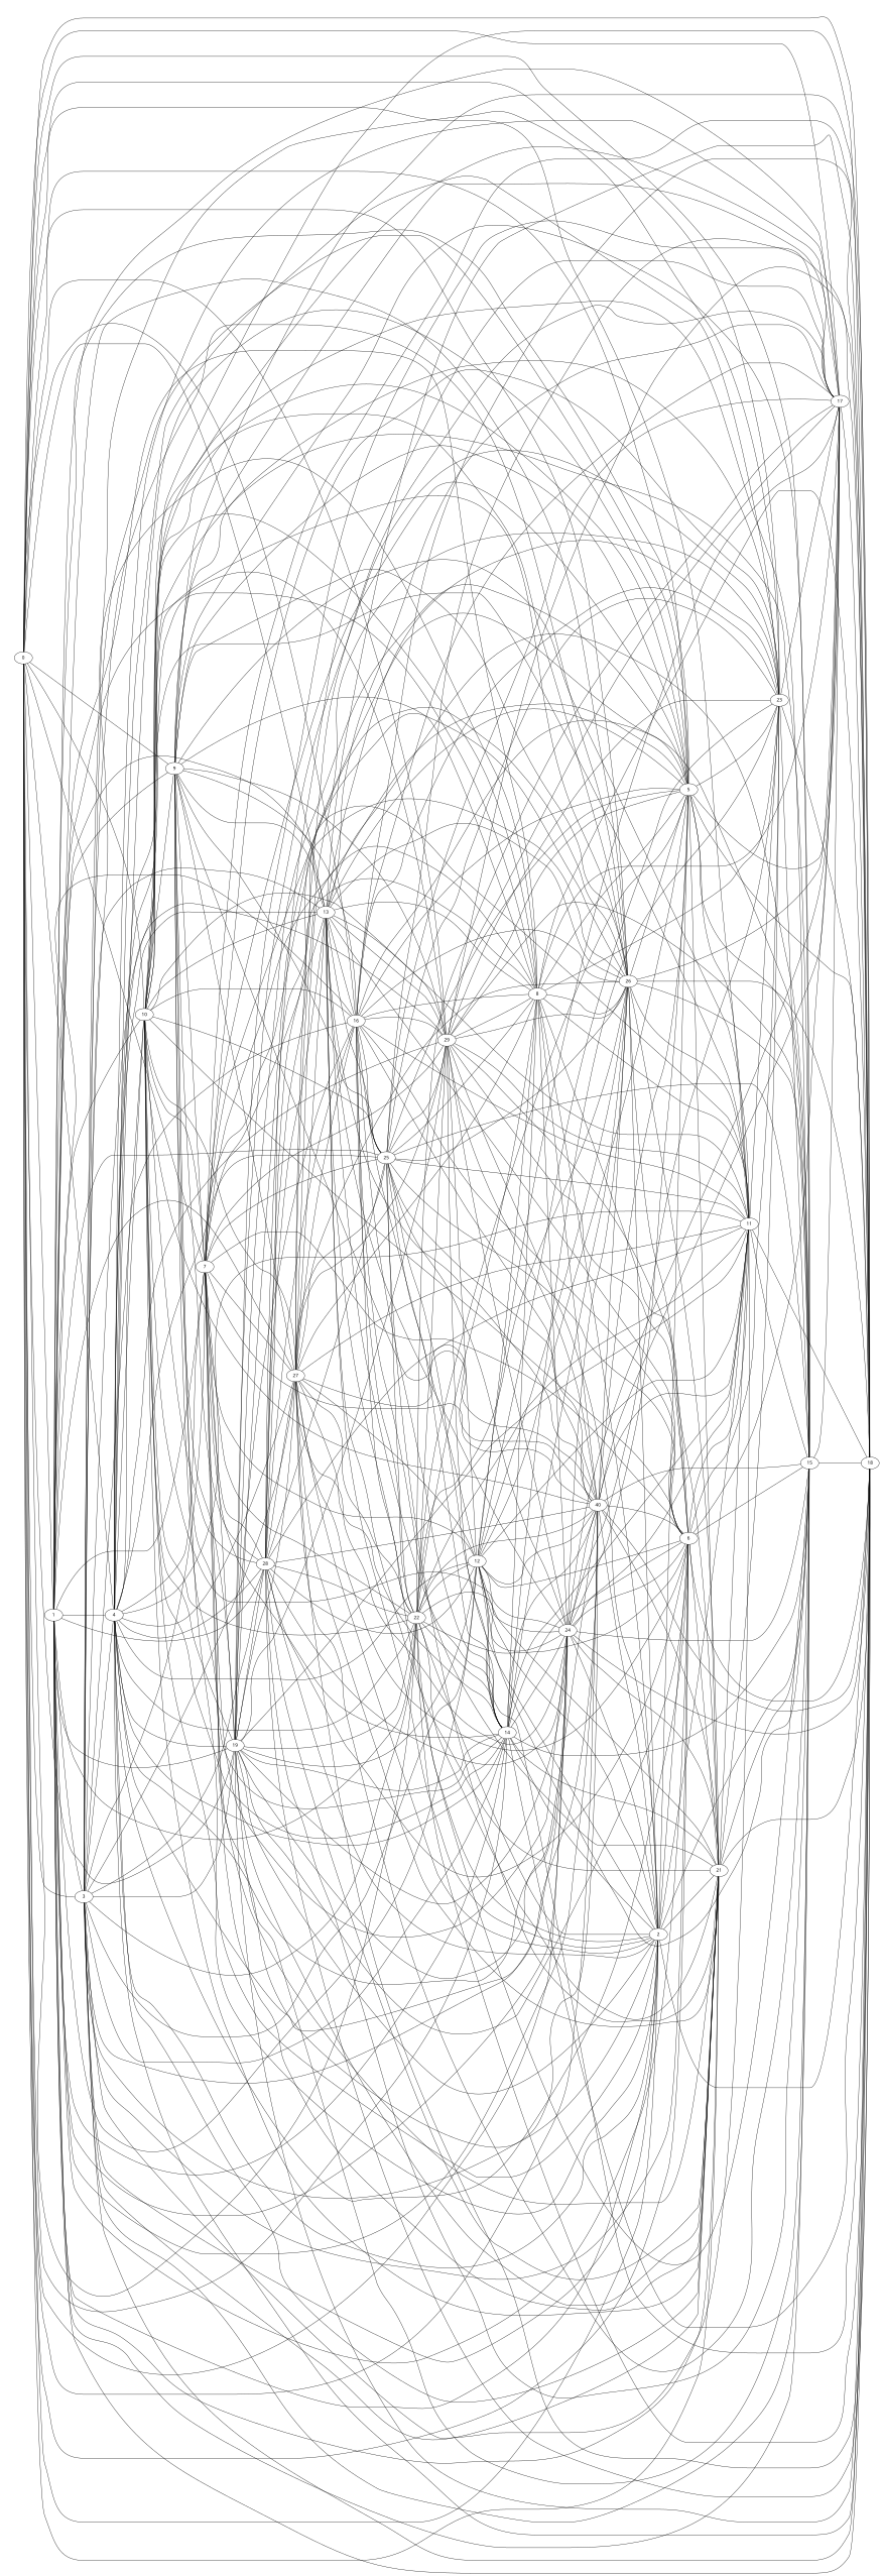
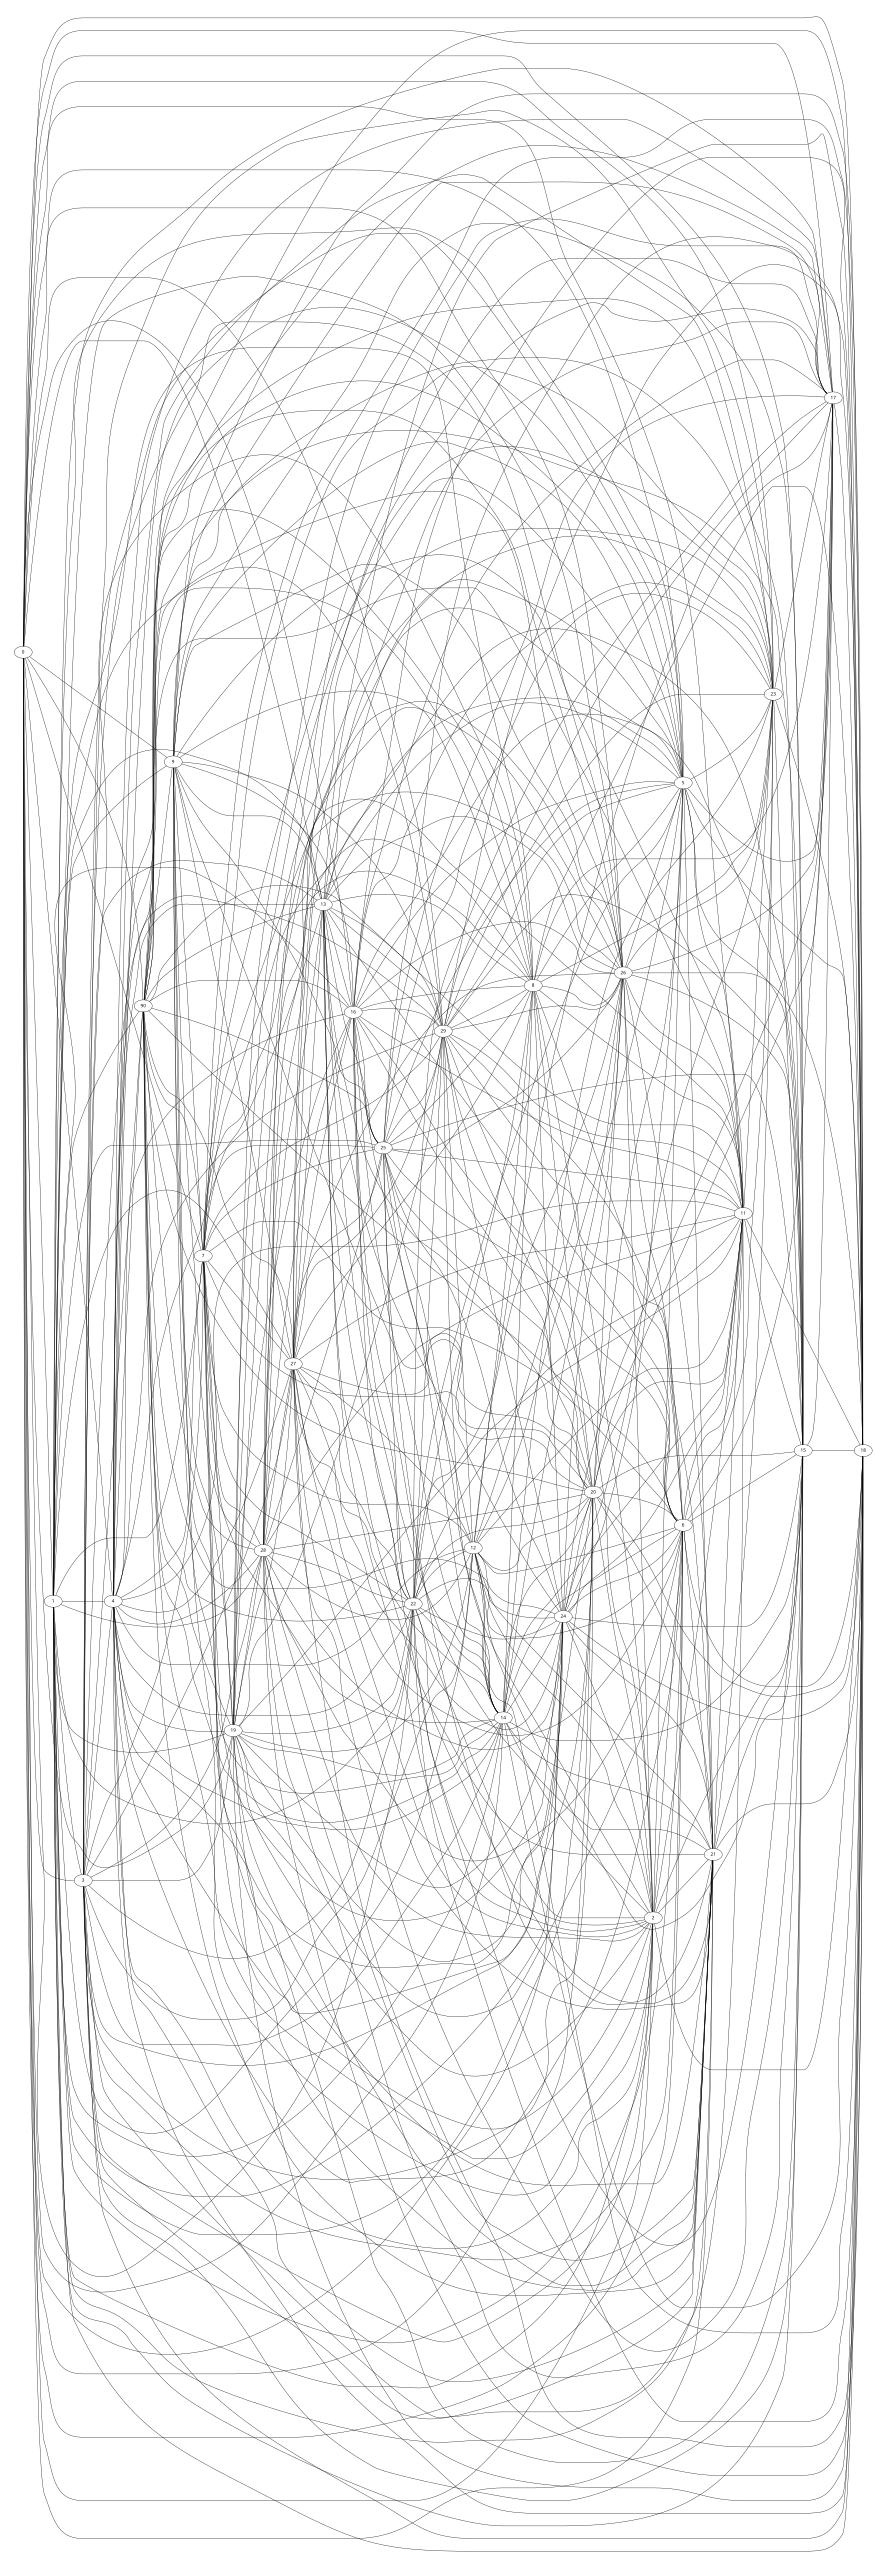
  graph {
    fontname="Noto Sans"
    rankdir=LR
    node [fontname="Noto Sans"]
    edge [fontname="Noto Sans"]
    n1 [label=0]
    n2 [label=1]
    n3 [label=3]
    n4 [label=4]
    n5 [label=7]
    n6 [label=9]
-   n7 [label=10]
+   n7 [label=90]
    n8 [label=11]
    n9 [label=15]
    n10 [label=17]
    n11 [label=18]
-   n12 [label=40]
+   n12 [label=20]
    n13 [label=21]
    n14 [label=23]
    n15 [label=24]
    n16 [label=26]
    n17 [label=29]
    n18 [label=2]
    n19 [label=5]
    n20 [label=6]
    n21 [label=8]
    n22 [label=12]
    n23 [label=14]
    n24 [label=22]
    n25 [label=25]
    n26 [label=27]
    n27 [label=28]
    n28 [label=13]
    n29 [label=16]
    n30 [label=19]
    n1 -- n2
    n1 -- n3
    n1 -- n4
    n1 -- n5
    n1 -- n6
    n1 -- n7
    n1 -- n8
    n1 -- n9
    n1 -- n10
    n1 -- n11
    n1 -- n12
    n1 -- n13
    n1 -- n14
    n1 -- n15
    n1 -- n16
    n1 -- n17
    n2 -- n3
    n2 -- n4
    n2 -- n6
    n2 -- n7
    n2 -- n9
    n2 -- n10
    n2 -- n11
    n2 -- n12
    n2 -- n15
    n2 -- n16
    n2 -- n17
    n2 -- n18
    n2 -- n19
    n2 -- n20
    n2 -- n21
    n2 -- n22
    n2 -- n23
    n2 -- n24
    n2 -- n25
    n2 -- n26
    n2 -- n27
    n3 -- n4
    n3 -- n7
    n3 -- n8
    n3 -- n11
    n3 -- n12
    n3 -- n14
    n3 -- n15
    n3 -- n16
    n3 -- n17
    n3 -- n19
    n3 -- n20
    n3 -- n21
    n3 -- n23
    n3 -- n24
    n3 -- n26
    n3 -- n28
    n4 -- n7
    n4 -- n8
    n4 -- n11
    n4 -- n12
    n4 -- n15
    n4 -- n16
    n4 -- n20
    n4 -- n21
    n4 -- n22
    n4 -- n24
    n4 -- n25
    n4 -- n26
    n4 -- n27
    n4 -- n28
    n4 -- n29
    n4 -- n30
    n5 -- n2
    n5 -- n3
    n5 -- n4
    n5 -- n7
    n5 -- n8
    n5 -- n11
    n5 -- n12
    n5 -- n14
    n5 -- n15
    n5 -- n17
    n5 -- n22
    n5 -- n23
    n5 -- n24
    n5 -- n26
    n5 -- n30
    n6 -- n5
    n6 -- n8
    n6 -- n9
    n6 -- n10
    n6 -- n11
    n6 -- n12
    n6 -- n13
    n6 -- n14
    n6 -- n16
    n6 -- n17
    n6 -- n18
    n6 -- n23
    n6 -- n26
    n6 -- n29
    n6 -- n30
    n7 -- n6
    n7 -- n8
    n7 -- n9
    n7 -- n10
    n7 -- n11
    n7 -- n13
    n7 -- n15
    n7 -- n23
    n7 -- n25
    n7 -- n28
    n7 -- n30
    n8 -- n9
    n8 -- n11
    n8 -- n14
    n8 -- n15
    n8 -- n16
    n8 -- n20
    n8 -- n22
    n8 -- n23
    n8 -- n24
    n8 -- n25
    n8 -- n26
    n8 -- n27
    n8 -- n28
    n8 -- n29
    n9 -- n3
    n9 -- n4
    n9 -- n10
    n9 -- n11
    n9 -- n13
    n9 -- n15
    n9 -- n17
    n9 -- n18
    n9 -- n22
    n9 -- n25
    n9 -- n26
    n9 -- n27
    n9 -- n29
    n10 -- n4
    n10 -- n11
    n10 -- n12
    n10 -- n14
    n10 -- n15
    n10 -- n17
    n10 -- n20
    n10 -- n24
    n10 -- n25
    n10 -- n26
    n10 -- n28
    n10 -- n30
    n11 -- n12
    n11 -- n14
    n11 -- n15
    n11 -- n16
    n11 -- n17
    n11 -- n18
    n11 -- n21
    n11 -- n24
    n11 -- n25
    n11 -- n26
    n11 -- n27
    n12 -- n7
    n12 -- n8
    n12 -- n9
    n12 -- n16
    n12 -- n21
    n12 -- n22
    n12 -- n24
    n12 -- n25
    n12 -- n27
    n13 -- n2
    n13 -- n3
    n13 -- n4
    n13 -- n5
    n13 -- n8
    n13 -- n11
    n13 -- n12
    n13 -- n14
    n13 -- n15
    n13 -- n16
    n13 -- n17
    n13 -- n18
    n13 -- n25
    n13 -- n27
    n13 -- n29
    n13 -- n30
    n14 -- n4
    n14 -- n9
    n14 -- n20
    n14 -- n21
    n14 -- n25
    n15 -- n12
    n15 -- n14
    n15 -- n16
    n15 -- n18
    n15 -- n22
    n15 -- n25
    n16 -- n5
    n16 -- n7
    n16 -- n9
    n16 -- n10
    n16 -- n17
    n16 -- n18
    n16 -- n21
    n16 -- n22
    n16 -- n26
    n16 -- n27
    n17 -- n4
    n17 -- n7
    n17 -- n8
    n17 -- n12
    n17 -- n14
    n17 -- n15
    n17 -- n21
    n17 -- n22
    n17 -- n25
    n18 -- n1
    n18 -- n3
    n18 -- n4
    n18 -- n5
    n18 -- n7
    n18 -- n8
    n18 -- n12
    n18 -- n17
    n18 -- n19
    n18 -- n20
    n18 -- n21
    n18 -- n24
    n18 -- n25
    n18 -- n26
    n18 -- n27
    n18 -- n28
    n18 -- n29
    n18 -- n30
    n19 -- n1
    n19 -- n4
    n19 -- n5
    n19 -- n6
    n19 -- n7
    n19 -- n8
    n19 -- n9
    n19 -- n10
    n19 -- n11
    n19 -- n12
    n19 -- n13
    n19 -- n14
    n19 -- n15
    n19 -- n16
    n19 -- n17
    n19 -- n21
    n19 -- n22
    n19 -- n24
    n19 -- n25
    n19 -- n26
    n19 -- n27
    n19 -- n29
    n19 -- n30
    n20 -- n1
    n20 -- n5
    n20 -- n7
    n20 -- n9
    n20 -- n11
    n20 -- n12
    n20 -- n13
    n20 -- n15
    n20 -- n16
    n20 -- n17
    n20 -- n21
    n20 -- n22
    n20 -- n23
    n20 -- n24
    n20 -- n25
    n20 -- n26
    n20 -- n27
    n20 -- n28
    n20 -- n29
    n20 -- n30
    n21 -- n5
    n21 -- n6
    n21 -- n7
    n21 -- n8
    n21 -- n10
    n21 -- n15
    n21 -- n22
    n21 -- n24
    n21 -- n25
    n21 -- n28
    n21 -- n29
    n22 -- n3
    n22 -- n10
    n22 -- n11
    n22 -- n13
-   n22 -- n14
+   n16 -- n14
    n22 -- n18
    n22 -- n23
    n22 -- n24
    n22 -- n26
    n22 -- n29
    n22 -- n30
    n23 -- n1
    n23 -- n4
    n23 -- n9
    n23 -- n11
    n23 -- n12
    n23 -- n13
    n23 -- n14
    n23 -- n15
    n23 -- n16
    n23 -- n17
    n23 -- n18
    n23 -- n21
    n23 -- n24
    n23 -- n25
    n23 -- n26
    n23 -- n29
    n24 -- n1
    n24 -- n7
    n24 -- n9
    n24 -- n13
    n24 -- n15
    n24 -- n16
    n24 -- n17
    n24 -- n26
    n24 -- n30
    n25 -- n5
    n25 -- n6
    n25 -- n16
    n25 -- n24
    n25 -- n26
    n26 -- n7
    n26 -- n12
    n26 -- n13
    n26 -- n14
    n26 -- n15
    n26 -- n17
    n26 -- n21
    n26 -- n28
    n27 -- n3
    n27 -- n5
    n27 -- n6
    n27 -- n7
    n27 -- n10
    n27 -- n15
    n27 -- n21
    n27 -- n22
    n27 -- n24
    n27 -- n25
    n27 -- n26
    n28 -- n1
    n28 -- n2
    n28 -- n5
    n28 -- n6
    n28 -- n9
    n28 -- n11
    n28 -- n12
    n28 -- n13
    n28 -- n14
    n28 -- n15
    n28 -- n16
    n28 -- n17
    n28 -- n19
    n28 -- n23
    n28 -- n24
    n28 -- n25
    n28 -- n27
    n28 -- n29
    n29 -- n1
    n29 -- n2
    n29 -- n7
    n29 -- n10
    n29 -- n11
    n29 -- n12
    n29 -- n14
    n29 -- n16
    n29 -- n17
    n29 -- n24
    n29 -- n25
    n29 -- n26
    n29 -- n27
    n29 -- n30
    n30 -- n1
    n30 -- n2
    n30 -- n3
    n30 -- n8
    n30 -- n9
    n30 -- n11
    n30 -- n12
    n30 -- n14
    n30 -- n15
    n30 -- n16
    n30 -- n17
    n30 -- n23
    n30 -- n26
    n30 -- n27
  }
